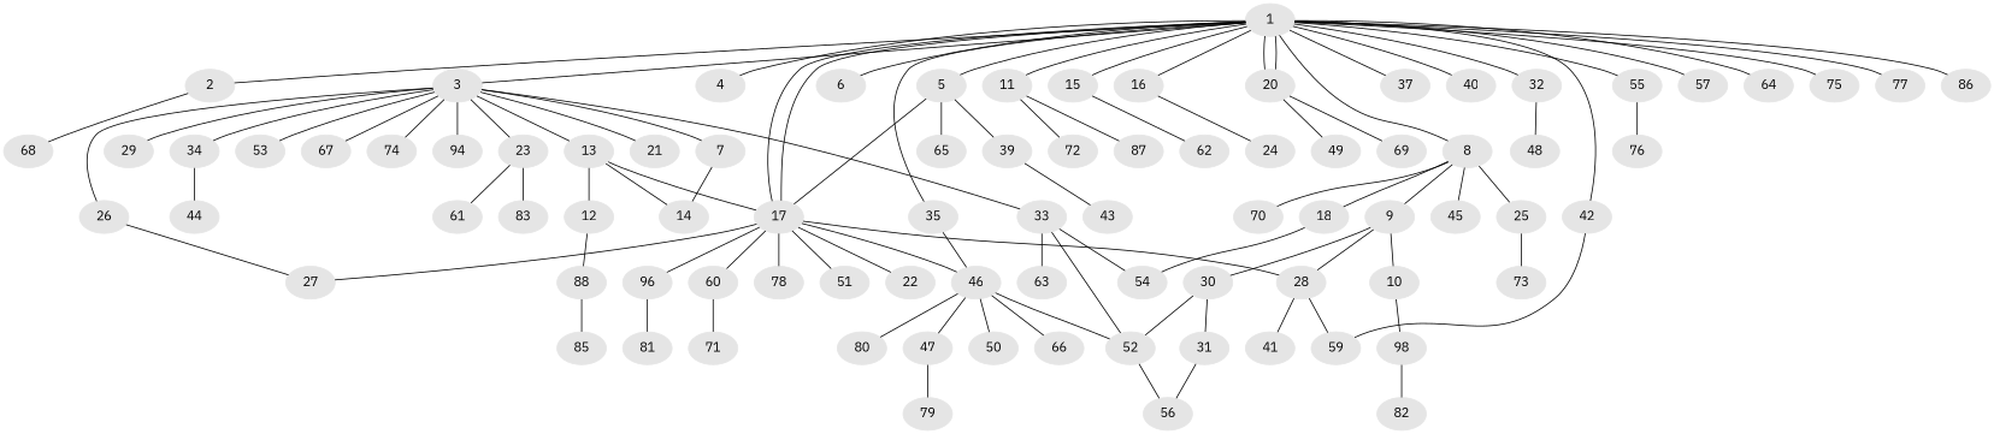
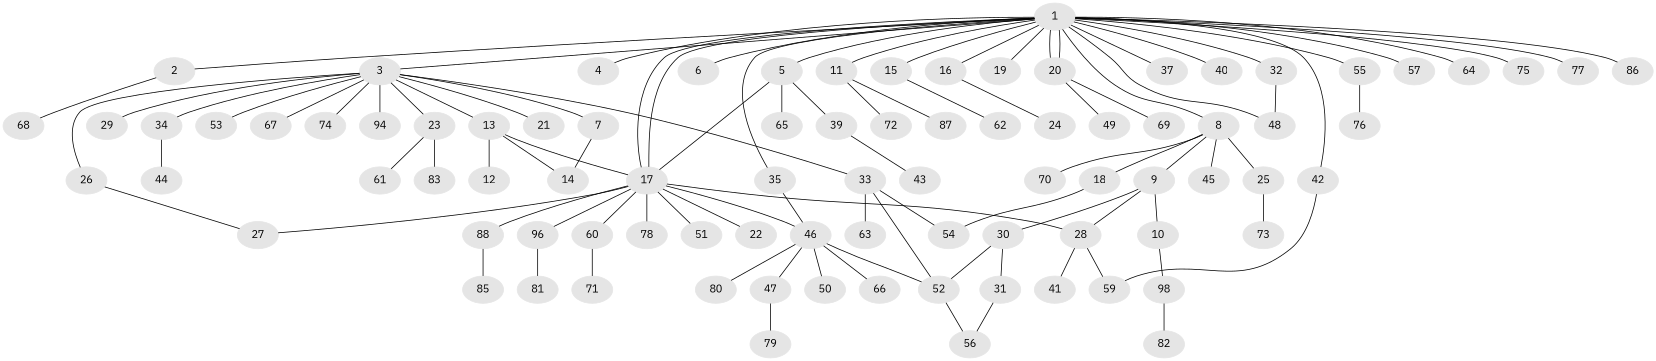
  graph {
    fontname="IBM Plex Sans"
    node [color=gray90 fontname="IBM Plex Sans" style=filled]
    edge [fontname="IBM Plex Sans"]
    1
    2
    3
    4
    5
    6
    8
    11
    15
    16
    17
+   19
    20
    32
    35
    37
    40
    42
    48
    55
    57
    64
    75
    77
    86
    68
    7
    13
    21
    23
    26
    29
    33
    34
    53
    67
    74
    n38 [label=94]
    39
    65
    9
    18
    25
    45
    70
    72
    87
    62
    24
    28
    22
    27
    n53 [label=96]
    n54 [label=88]
    46
    51
    60
    78
    49
    69
    59
    76
    14
    12
    61
    83
    54
    52
    63
    44
    43
    10
    30
    73
    n75 [label=98]
    41
    31
    82
    81
    85
    47
    50
    66
    80
    71
    56
    79
    1 -- 2
    1 -- 3
    1 -- 4
    1 -- 5
    1 -- 6
    1 -- 8
    1 -- 11
    1 -- 15
    1 -- 16
    1 -- 17
    1 -- 17
+   1 -- 19
    1 -- 20
    1 -- 20
    1 -- 32
    1 -- 35
    1 -- 37
    1 -- 40
    1 -- 42
+   1 -- 48
    1 -- 55
    1 -- 57
    1 -- 64
    1 -- 75
    1 -- 77
    1 -- 86
    2 -- 68
    3 -- 7
    3 -- 13
    3 -- 21
    3 -- 23
    3 -- 26
    3 -- 29
    3 -- 33
    3 -- 34
    3 -- 53
    3 -- 67
    3 -- 74
    3 -- n38
    5 -- 17
    5 -- 39
    5 -- 65
    8 -- 9
    8 -- 18
    8 -- 25
    8 -- 45
    8 -- 70
    11 -- 72
    11 -- 87
    15 -- 62
    16 -- 24
    17 -- 28
    17 -- 22
    17 -- 27
    17 -- n53
-   12 -- n54
+   17 -- n54
    17 -- 46
    17 -- 51
    17 -- 60
    17 -- 78
    20 -- 49
    20 -- 69
    32 -- 48
    35 -- 46
    42 -- 59
    55 -- 76
    7 -- 14
    13 -- 17
    13 -- 14
    13 -- 12
    23 -- 61
    23 -- 83
    26 -- 27
    33 -- 54
    33 -- 52
    33 -- 63
    34 -- 44
    39 -- 43
    9 -- 28
    9 -- 10
    9 -- 30
    18 -- 54
    25 -- 73
    28 -- 59
    28 -- 41
    n53 -- 81
    n54 -- 85
    46 -- 52
    46 -- 47
    46 -- 50
    46 -- 66
    46 -- 80
    60 -- 71
    52 -- 56
    10 -- n75
    30 -- 52
    30 -- 31
    n75 -- 82
    31 -- 56
    47 -- 79
  }
